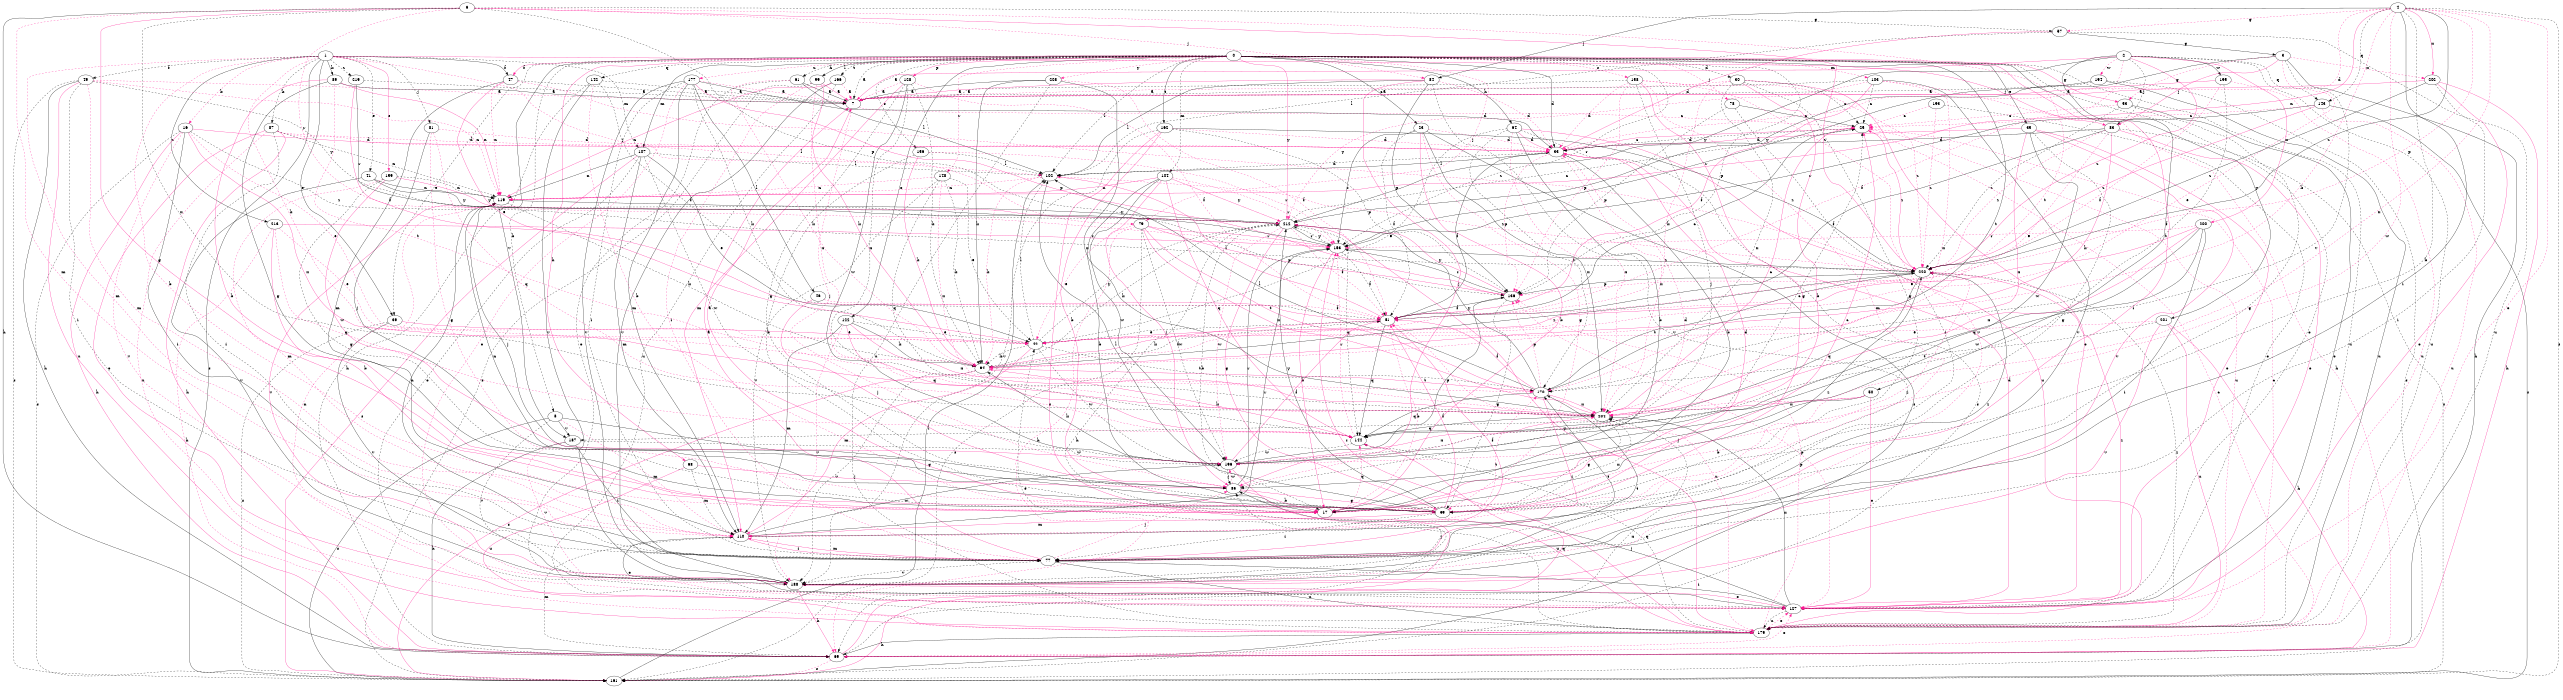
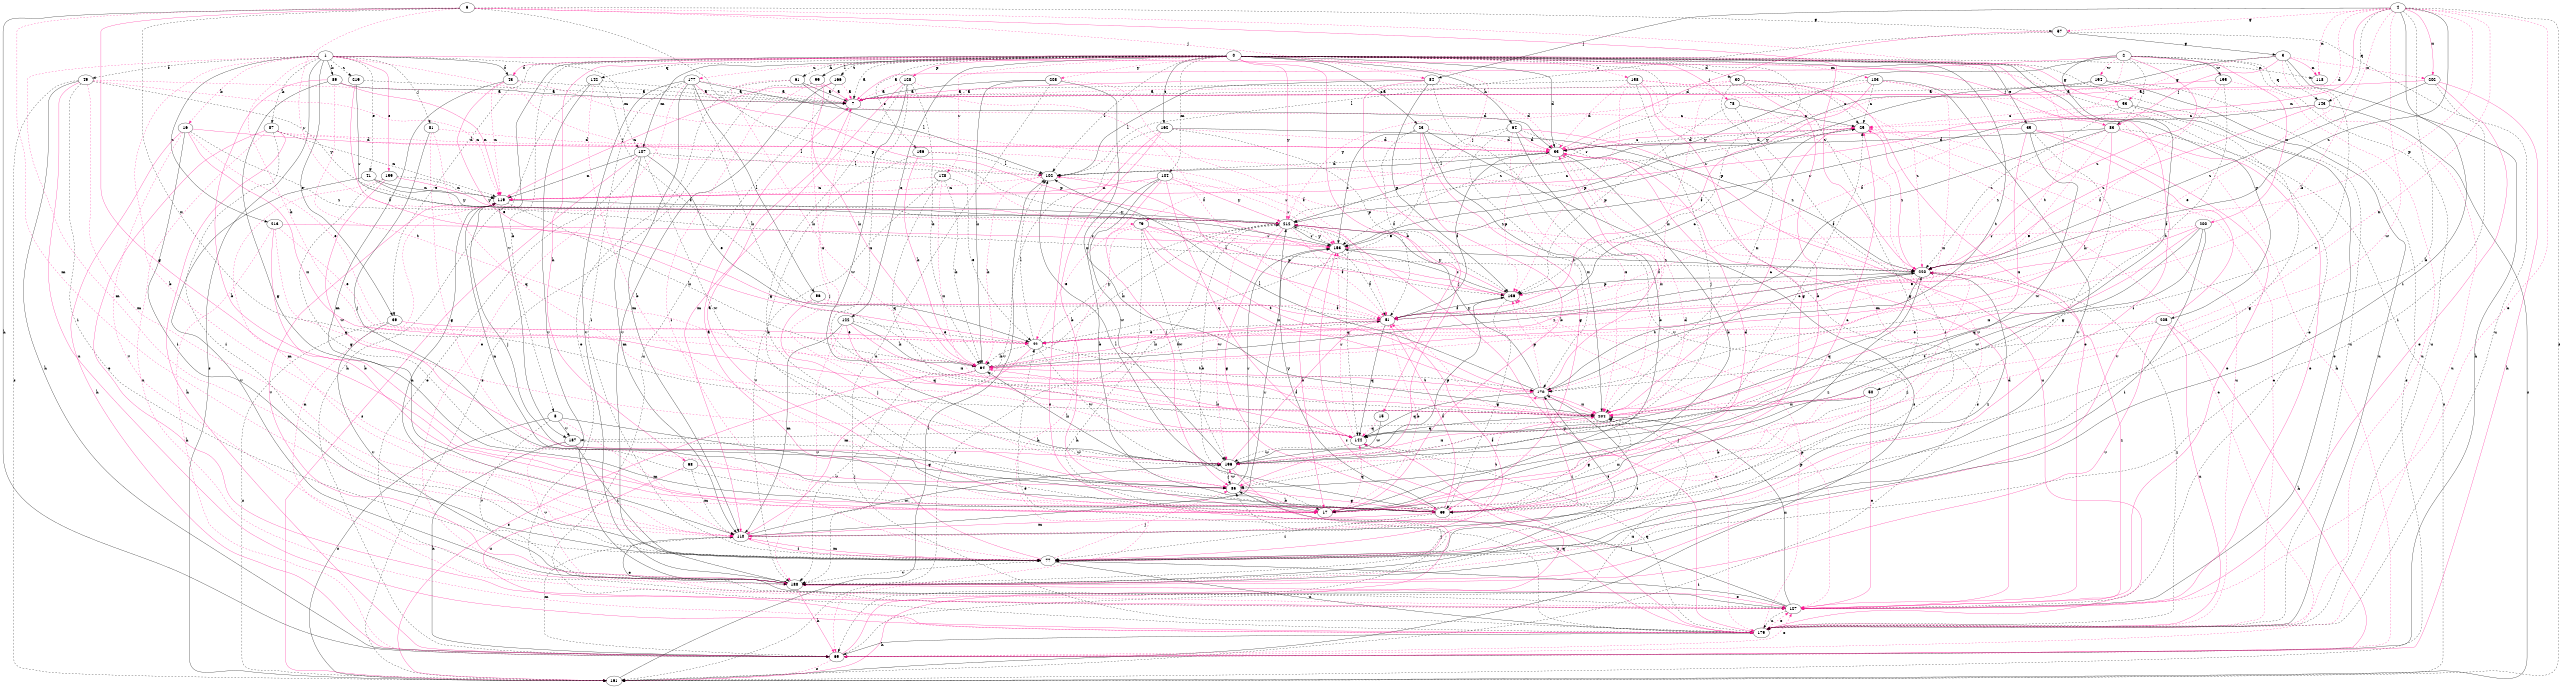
  strict digraph {
    edge [color=black style=dashed]
    0
    7
    8
+   15
    23
    30
    33
    35
    39
-   43 [label=47]
+   43
    53
    61
    64
    68
    77
    78
    79
    99
    102
    103
    104
    107
+   118
    122
    127
    128
    136
    142
    148
    153
    156
    158
    162
    166
    170
    177
    179
    187
-   205 [label=201]
+   205
    208
    212
    25
    85
    110
    161
    59
    188
    196
    144
    17
    51
    204
    94
    42
    220
    119
    69
-   96 [label=46]
+   96
    1
    16
    41
    49
    81
    83
    87
    89
    159
    213
    219
-   193
    2
    50
    143
    194
    195
    200
    3
    202
    57
    4
    84
    6
    0 -> 7 [label=a]
    0 -> 8 [label=b]
+   0 -> 15 [color=deeppink label=b style=solid]
    0 -> 23 [label=c style=solid]
    0 -> 30 [label=d]
    0 -> 33 [label=d style=solid]
    0 -> 35 [label=e style=solid]
    0 -> 39 [label=e]
    0 -> 43 [color=deeppink label=f style=solid]
    0 -> 53 [color=deeppink label=g style=solid]
    0 -> 61 [label=h]
    0 -> 64 [label=h style=solid]
    0 -> 68 [color=deeppink label=h style=solid]
    0 -> 77 [color=deeppink label=i style=solid]
-   0 -> 78 [color=deeppink label=j]
+   0 -> 78 [color=deeppink label=j style=solid]
    0 -> 79 [color=deeppink label=j]
    0 -> 99 [label=l style=solid]
    0 -> 102 [label=l]
    0 -> 103 [color=deeppink label=m]
    0 -> 104 [label=m]
    0 -> 107 [label=m style=solid]
+   0 -> 118 [label=n]
    0 -> 122 [label=o style=solid]
    0 -> 127 [label=o]
    0 -> 128 [color=deeppink label=p style=solid]
    0 -> 136 [label=p]
    0 -> 142 [label=q]
    0 -> 148 [color=deeppink label=r]
    0 -> 153 [label=r]
    0 -> 156 [label=s]
    0 -> 158 [color=deeppink label=s]
    0 -> 162 [label=t style=solid]
    0 -> 166 [label=t]
    0 -> 170 [label=t style=solid]
    0 -> 177 [color=deeppink label=u]
    0 -> 179 [label=u]
    0 -> 187 [label=v style=solid]
    0 -> 205 [label=y style=solid]
    0 -> 208 [color=deeppink label=y]
    0 -> 212 [color=deeppink label=y style=solid]
    7 -> 25 [color=deeppink label=c]
    7 -> 85 [color=deeppink label=j]
    8 -> 187 [label=v style=solid]
    8 -> 110 [color=deeppink label=m]
    8 -> 161 [label=s style=solid]
    8 -> 59 [label=g style=solid]
    8 -> 188 [label=v]
+   15 -> 196 [label=w style=solid]
+   15 -> 144 [color=deeppink label=q]
    23 -> 33 [color=deeppink label=d]
    23 -> 153 [label=r style=solid]
    23 -> 161 [label=s style=solid]
-   23 -> 59 [color=deeppink label=g]
+   23 -> 59 [color=deeppink label=g style=solid]
    23 -> 17 [color=deeppink label=b style=solid]
    23 -> 51 [label=f]
    23 -> 204 [label=x style=solid]
    30 -> 7 [color=deeppink label=a]
    30 -> 127 [color=deeppink label=o style=solid]
    30 -> 25 [label=c]
    30 -> 59 [label=g]
    30 -> 17 [color=deeppink label=b style=solid]
    30 -> 204 [label=x]
    30 -> 94 [color=deeppink label=k]
    33 -> 102 [label=l style=solid]
    33 -> 136 [color=deeppink label=p]
    33 -> 25 [color=deeppink label=c style=solid]
    33 -> 17 [label=b style=solid]
    33 -> 51 [label=f style=solid]
    33 -> 204 [color=deeppink label=x]
    35 -> 33 [color=deeppink label=d style=solid]
    35 -> 127 [color=deeppink label=o style=solid]
    35 -> 59 [label=g]
    35 -> 188 [color=deeppink label=v style=solid]
    35 -> 196 [label=w style=solid]
    35 -> 204 [color=deeppink label=x style=solid]
    39 -> 161 [label=s]
    39 -> 188 [label=v style=solid]
    39 -> 42 [color=deeppink label=e style=solid]
    43 -> 7 [label=a]
    43 -> 110 [label=m style=solid]
    43 -> 42 [color=deeppink label=e style=solid]
    43 -> 220 [color=deeppink label=z]
    43 -> 119 [color=deeppink label=n]
    53 -> 127 [label=o style=solid]
    53 -> 25 [color=deeppink label=c]
    53 -> 59 [label=g]
    53 -> 220 [label=z]
    61 -> 7 [label=a style=solid]
    61 -> 102 [label=l style=solid]
    61 -> 127 [label=o]
    61 -> 94 [color=deeppink label=k]
    64 -> 33 [color=deeppink label=d style=solid]
    64 -> 170 [label=t]
    64 -> 179 [color=deeppink label=u style=solid]
    64 -> 161 [label=s]
    64 -> 17 [label=b style=solid]
    64 -> 204 [color=deeppink label=x]
    64 -> 42 [label=e]
    68 -> 179 [color=deeppink label=u style=solid]
    68 -> 85 [color=deeppink label=j style=solid]
    68 -> 110 [label=m]
    77 -> 7 [color=deeppink label=a style=solid]
    77 -> 170 [label=t style=solid]
    77 -> 179 [label=u style=solid]
    77 -> 85 [color=deeppink label=j]
    77 -> 110 [color=deeppink label=m style=solid]
    77 -> 188 [label=v]
    77 -> 51 [color=deeppink label=f style=solid]
    77 -> 119 [label=n style=solid]
    78 -> 77 [label=i]
    78 -> 136 [label=p]
    78 -> 25 [label=c style=solid]
    79 -> 136 [color=deeppink label=p style=solid]
    79 -> 153 [color=deeppink label=r style=solid]
    79 -> 170 [color=deeppink label=t style=solid]
    79 -> 161 [label=s]
    79 -> 196 [label=w]
    79 -> 204 [color=deeppink label=x style=solid]
    79 -> 42 [color=deeppink label=e]
    79 -> 69 [color=deeppink label=h]
    99 -> 7 [color=deeppink label=a style=solid]
    99 -> 77 [color=deeppink label=i]
    99 -> 161 [label=s]
    99 -> 204 [color=deeppink label=x]
    99 -> 94 [color=deeppink label=k style=solid]
    102 -> 33 [label=d]
    102 -> 94 [color=deeppink label=k]
    102 -> 220 [color=deeppink label=z]
    102 -> 119 [color=deeppink label=n]
    103 -> 7 [label=a]
    103 -> 212 [color=deeppink label=y]
    103 -> 25 [label=c]
    103 -> 188 [label=v style=solid]
    103 -> 51 [color=deeppink label=f style=solid]
    103 -> 204 [color=deeppink label=x]
    103 -> 69 [color=deeppink label=h]
    104 -> 153 [color=deeppink label=r]
    104 -> 212 [color=deeppink label=y style=solid]
    104 -> 85 [color=deeppink label=j style=solid]
    104 -> 196 [label=w style=solid]
    104 -> 144 [color=deeppink label=q style=solid]
    104 -> 17 [label=b style=solid]
    104 -> 119 [color=deeppink label=n style=solid]
    107 -> 102 [label=l]
    107 -> 127 [label=o]
    107 -> 110 [label=m style=solid]
    107 -> 161 [color=deeppink label=s style=solid]
    107 -> 196 [label=w]
    107 -> 42 [label=e style=solid]
    107 -> 119 [label=n style=solid]
    122 -> 110 [label=m style=solid]
    122 -> 188 [color=deeppink label=v]
    122 -> 144 [color=deeppink label=q style=solid]
    122 -> 204 [color=deeppink label=x style=solid]
    122 -> 94 [label=k style=solid]
    122 -> 42 [label=e]
    127 -> 33 [color=deeppink label=d style=solid]
    127 -> 77 [label=i style=solid]
    127 -> 136 [color=deeppink label=p]
    127 -> 179 [label=u]
    127 -> 85 [label=j style=solid]
    127 -> 204 [label=x style=solid]
    127 -> 220 [color=deeppink label=z style=solid]
    127 -> 119 [color=deeppink label=n]
    128 -> 7 [color=deeppink label=a]
    128 -> 110 [color=deeppink label=m style=solid]
    128 -> 59 [label=g]
    128 -> 196 [label=w style=solid]
    128 -> 51 [color=deeppink label=f]
    128 -> 204 [label=x]
    128 -> 94 [label=k]
    136 -> 153 [label=r style=solid]
    136 -> 212 [color=deeppink label=y style=solid]
    136 -> 59 [label=g]
    136 -> 51 [label=f style=solid]
    142 -> 7 [label=a]
    142 -> 188 [label=v style=solid]
    142 -> 17 [color=deeppink label=b]
    142 -> 51 [label=f]
    142 -> 69 [label=h]
    148 -> 188 [label=v]
    148 -> 144 [label=q]
    148 -> 204 [color=deeppink label=x]
    148 -> 94 [label=k]
    148 -> 42 [label=e]
    148 -> 119 [color=deeppink label=n]
    153 -> 212 [label=y]
    153 -> 17 [color=deeppink label=b style=solid]
    153 -> 51 [label=f]
    153 -> 220 [label=z style=solid]
    156 -> 102 [label=l]
    156 -> 153 [color=deeppink label=r]
    156 -> 17 [label=b]
    156 -> 94 [color=deeppink label=k style=solid]
    158 -> 7 [label=a]
    158 -> 33 [color=deeppink label=d]
    158 -> 136 [color=deeppink label=p]
    158 -> 85 [label=j]
    158 -> 110 [color=deeppink label=m]
    158 -> 59 [color=deeppink label=g style=solid]
    158 -> 188 [color=deeppink label=v]
    158 -> 220 [color=deeppink label=z]
    162 -> 33 [color=deeppink label=d]
    162 -> 136 [label=p]
    162 -> 161 [color=deeppink label=s style=solid]
    162 -> 188 [label=v]
    162 -> 17 [color=deeppink label=b style=solid]
    162 -> 220 [label=z style=solid]
    166 -> 7 [color=deeppink label=a]
    166 -> 179 [label=u]
    166 -> 188 [label=v style=solid]
    166 -> 119 [color=deeppink label=n style=solid]
    170 -> 77 [color=deeppink label=i style=solid]
    170 -> 102 [label=l style=solid]
    170 -> 136 [color=deeppink label=p]
    170 -> 212 [label=y style=solid]
    170 -> 144 [label=q style=solid]
-   170 -> 51 [color=deeppink label=f style=solid]
+   170 -> 33 [color=deeppink label=f style=solid]
    170 -> 204 [color=deeppink label=x style=solid]
    177 -> 7 [color=deeppink label=a]
    177 -> 33 [label=d style=solid]
    177 -> 77 [label=i]
    177 -> 127 [color=deeppink label=o]
    177 -> 136 [color=deeppink label=p style=solid]
    177 -> 110 [label=m style=solid]
    177 -> 188 [label=v style=solid]
    177 -> 94 [label=k]
    177 -> 96 [label=l style=solid]
    179 -> 127 [color=deeppink label=o]
    179 -> 136 [color=deeppink label=p]
    179 -> 153 [color=deeppink label=r style=solid]
    179 -> 212 [color=deeppink label=y style=solid]
    179 -> 25 [color=deeppink label=c]
    179 -> 144 [label=q]
    179 -> 42 [label=e]
    179 -> 220 [label=z]
    179 -> 69 [label=h style=solid]
    187 -> 77 [label=i style=solid]
    187 -> 188 [color=deeppink label=v]
    187 -> 196 [label=w]
    187 -> 69 [label=h style=solid]
    205 -> 170 [label=t]
    205 -> 179 [color=deeppink label=u style=solid]
    205 -> 188 [color=deeppink label=v style=solid]
    205 -> 42 [color=deeppink label=e]
    205 -> 69 [color=deeppink label=h style=solid]
    208 -> 7 [label=a style=solid]
    208 -> 179 [label=u]
    208 -> 51 [color=deeppink label=f]
    208 -> 204 [label=x style=solid]
    208 -> 94 [label=k style=solid]
    212 -> 153 [label=r style=solid]
    212 -> 25 [label=c]
    212 -> 59 [color=deeppink label=g style=solid]
    212 -> 196 [color=deeppink label=w]
    212 -> 144 [label=q]
    212 -> 17 [label=b]
    212 -> 51 [color=deeppink label=f]
    212 -> 94 [label=k]
    212 -> 69 [label=h]
    25 -> 33 [label=d]
    25 -> 179 [color=deeppink label=u]
    25 -> 220 [color=deeppink label=z style=solid]
    85 -> 33 [color=deeppink label=d]
    85 -> 153 [label=r style=solid]
    85 -> 59 [color=deeppink label=g style=solid]
    85 -> 196 [color=deeppink label=w]
    85 -> 17 [color=deeppink label=b style=solid]
    110 -> 77 [color=deeppink label=i style=solid]
    110 -> 127 [label=o style=solid]
    110 -> 153 [label=r style=solid]
    110 -> 170 [color=deeppink label=t]
    110 -> 196 [label=w style=solid]
    110 -> 220 [label=z style=solid]
    161 -> 102 [label=l style=solid]
    59 -> 33 [color=deeppink label=d style=solid]
    59 -> 77 [label=i]
    59 -> 102 [label=l style=solid]
    59 -> 212 [label=y style=solid]
    59 -> 110 [color=deeppink label=m style=solid]
    59 -> 51 [color=deeppink label=f style=solid]
    59 -> 204 [label=x]
    59 -> 220 [color=deeppink label=z]
    59 -> 119 [label=n style=solid]
    188 -> 127 [color=deeppink label=o style=solid]
    188 -> 170 [label=t style=solid]
    188 -> 85 [label=j]
    188 -> 69 [color=deeppink label=h style=solid]
    196 -> 136 [label=p style=solid]
    196 -> 179 [color=deeppink label=u style=solid]
    196 -> 25 [label=c]
    196 -> 85 [label=j]
    196 -> 51 [color=deeppink label=f style=solid]
    196 -> 204 [color=deeppink label=x style=solid]
    196 -> 94 [label=k style=solid]
    144 -> 153 [color=deeppink label=r]
    144 -> 196 [label=w]
    144 -> 94 [color=deeppink label=k style=solid]
    17 -> 7 [color=deeppink label=a style=solid]
    17 -> 25 [color=deeppink label=c style=solid]
    17 -> 144 [color=deeppink label=q]
    17 -> 220 [label=z style=solid]
    51 -> 102 [color=deeppink label=l style=solid]
    51 -> 179 [color=deeppink label=u]
    51 -> 25 [label=c style=solid]
    51 -> 144 [label=q style=solid]
    51 -> 17 [color=deeppink label=b]
    51 -> 94 [color=deeppink label=k style=solid]
    51 -> 42 [label=e]
    204 -> 25 [color=deeppink label=c style=solid]
    204 -> 59 [label=g]
    204 -> 144 [label=q style=solid]
    94 -> 170 [color=deeppink label=t style=solid]
    94 -> 161 [color=deeppink label=s style=solid]
    94 -> 188 [label=v]
    94 -> 51 [label=f]
    94 -> 220 [label=z style=solid]
    42 -> 102 [label=l]
    42 -> 170 [label=t]
    42 -> 212 [label=y]
    42 -> 110 [color=deeppink label=m style=solid]
    42 -> 196 [label=w]
    42 -> 94 [label=k]
    220 -> 136 [label=p style=solid]
    220 -> 170 [label=t style=solid]
    220 -> 144 [label=q style=solid]
    119 -> 212 [label=y style=solid]
    119 -> 85 [label=j style=solid]
    119 -> 188 [color=deeppink label=v style=solid]
    119 -> 94 [label=k]
    69 -> 127 [color=deeppink label=o]
    69 -> 25 [color=deeppink label=c]
    69 -> 110 [label=m]
    69 -> 161 [color=deeppink label=s]
    69 -> 144 [color=deeppink label=q style=solid]
    69 -> 204 [label=x]
    96 -> 85 [color=deeppink label=j style=solid]
    96 -> 51 [color=deeppink label=f]
    1 -> 39 [label=e style=solid]
    1 -> 43 [label=f style=solid]
    1 -> 79 [color=deeppink label=j]
    1 -> 107 [label=m]
    1 -> 110 [color=deeppink label=m]
    1 -> 161 [label=s style=solid]
    1 -> 17 [color=deeppink label=b]
    1 -> 94 [color=deeppink label=k]
    1 -> 16 [color=deeppink label=b]
    1 -> 41 [label=e]
    1 -> 49 [label=f]
    1 -> 81 [label=j]
    1 -> 83 [color=deeppink label=j style=solid]
    1 -> 87 [label=k]
    1 -> 89 [label=k style=solid]
    1 -> 159 [color=deeppink label=s style=solid]
    1 -> 213 [label=z style=solid]
    1 -> 219 [label=z]
    16 -> 33 [color=deeppink label=d style=solid]
    16 -> 77 [label=i style=solid]
-   16 -> 161 [label=s]
    16 -> 188 [color=deeppink label=v]
    16 -> 204 [color=deeppink label=x style=solid]
    16 -> 42 [color=deeppink label=e]
    16 -> 220 [label=z]
    16 -> 69 [color=deeppink label=h style=solid]
    41 -> 212 [label=y style=solid]
    41 -> 188 [label=v style=solid]
    41 -> 119 [label=n style=solid]
    49 -> 7 [color=deeppink label=a]
    49 -> 77 [label=i]
    49 -> 179 [color=deeppink label=u style=solid]
    49 -> 212 [label=y]
    49 -> 110 [color=deeppink label=m]
    49 -> 161 [label=s]
    49 -> 119 [color=deeppink label=n]
    49 -> 69 [label=h style=solid]
    81 -> 33 [color=deeppink label=d]
    81 -> 85 [label=j style=solid]
    81 -> 59 [color=deeppink label=g]
    81 -> 144 [color=deeppink label=q]
    83 -> 33 [label=d style=solid]
    83 -> 127 [color=deeppink label=o style=solid]
    83 -> 161 [label=s]
    83 -> 51 [label=f style=solid]
    83 -> 94 [color=deeppink label=k style=solid]
    83 -> 42 [color=deeppink label=e]
    83 -> 220 [color=deeppink label=z]
    87 -> 33 [color=deeppink label=d]
    87 -> 77 [label=i]
    87 -> 102 [color=deeppink label=l]
    87 -> 127 [color=deeppink label=o style=solid]
    87 -> 179 [color=deeppink label=u]
    87 -> 119 [label=n]
    87 -> 69 [color=deeppink label=h style=solid]
    89 -> 7 [label=a style=solid]
    89 -> 170 [color=deeppink label=t]
    89 -> 59 [label=g style=solid]
    89 -> 17 [color=deeppink label=b style=solid]
    89 -> 119 [color=deeppink label=n style=solid]
    159 -> 212 [color=deeppink label=y style=solid]
    159 -> 110 [color=deeppink label=m]
    159 -> 59 [label=g]
    159 -> 196 [color=deeppink label=w style=solid]
    159 -> 119 [label=n]
    213 -> 153 [color=deeppink label=r style=solid]
    213 -> 144 [color=deeppink label=q]
    213 -> 17 [color=deeppink label=b style=solid]
    213 -> 42 [color=deeppink label=e]
    213 -> 69 [color=deeppink label=h]
    219 -> 7 [label=a]
    219 -> 153 [label=r style=solid]
    219 -> 51 [color=deeppink label=f style=solid]
-   193 -> 127 [label=o]
-   193 -> 25 [color=deeppink label=c]
-   193 -> 220 [color=deeppink label=z]
    2 -> 7 [color=deeppink label=a style=solid]
    2 -> 179 [label=u]
    2 -> 212 [label=y style=solid]
    2 -> 51 [color=deeppink label=f]
    2 -> 220 [color=deeppink label=z style=solid]
    2 -> 83 [label=j]
    2 -> 50 [label=f style=solid]
    2 -> 143 [label=q]
    2 -> 194 [color=deeppink label=w]
    2 -> 195 [label=w style=solid]
    2 -> 200 [color=deeppink label=x style=solid]
    50 -> 127 [color=deeppink label=o style=solid]
    50 -> 85 [label=j style=solid]
    50 -> 17 [color=deeppink label=b]
    50 -> 204 [color=deeppink label=x style=solid]
    143 -> 153 [label=r style=solid]
    143 -> 179 [color=deeppink label=u]
    143 -> 25 [color=deeppink label=c]
    143 -> 161 [label=s style=solid]
    143 -> 220 [color=deeppink label=z style=solid]
    194 -> 7 [label=a]
    194 -> 153 [label=r style=solid]
    194 -> 179 [label=u style=solid]
    194 -> 161 [label=s]
    195 -> 7 [color=deeppink label=a style=solid]
    195 -> 170 [label=t]
    195 -> 179 [color=deeppink label=u]
    195 -> 51 [color=deeppink label=f]
    200 -> 77 [label=i style=solid]
    200 -> 153 [color=deeppink label=r]
    200 -> 196 [label=w style=solid]
    200 -> 144 [label=q style=solid]
    200 -> 204 [color=deeppink label=x style=solid]
    200 -> 42 [color=deeppink label=e style=solid]
    3 -> 53 [color=deeppink label=g]
+   3 -> 118 [color=deeppink label=n style=solid]
    3 -> 187 [label=v]
    3 -> 212 [label=y style=solid]
    3 -> 42 [color=deeppink label=e]
    3 -> 69 [label=h style=solid]
    3 -> 83 [color=deeppink label=j style=solid]
    3 -> 202 [color=deeppink label=x]
    202 -> 7 [color=deeppink label=a style=solid]
    202 -> 77 [label=i]
    202 -> 127 [color=deeppink label=o style=solid]
    202 -> 220 [label=z style=solid]
    202 -> 69 [color=deeppink label=h style=solid]
    57 -> 33 [color=deeppink label=d style=solid]
    57 -> 102 [label=l]
    57 -> 179 [label=u]
    57 -> 3 [label=g style=solid]
    4 -> 33 [color=deeppink label=d]
    4 -> 77 [label=i style=solid]
+   4 -> 118 [color=deeppink label=n]
    4 -> 127 [color=deeppink label=o]
    4 -> 136 [color=deeppink label=p]
    4 -> 161 [label=s]
    4 -> 196 [color=deeppink label=w]
    4 -> 17 [label=b]
    4 -> 204 [color=deeppink label=x]
    4 -> 94 [color=deeppink label=k]
    4 -> 220 [label=z style=solid]
    4 -> 119 [color=deeppink label=n style=solid]
    4 -> 143 [label=q]
    4 -> 202 [color=deeppink label=x style=solid]
    4 -> 57 [color=deeppink label=g]
    4 -> 84 [label=j style=solid]
    84 -> 7 [color=deeppink label=a style=solid]
    84 -> 33 [color=deeppink label=d]
    84 -> 102 [label=l style=solid]
    84 -> 136 [label=p style=solid]
    84 -> 85 [color=deeppink label=j style=solid]
    84 -> 188 [label=v]
    6 -> 136 [label=p]
    6 -> 153 [color=deeppink label=r]
    6 -> 170 [color=deeppink label=t]
    6 -> 110 [color=deeppink label=m]
    6 -> 59 [color=deeppink label=g style=solid]
    6 -> 204 [label=x]
    6 -> 220 [color=deeppink label=z style=solid]
    6 -> 69 [label=h style=solid]
    6 -> 57 [label=g]
    6 -> 84 [color=deeppink label=j]
  }
